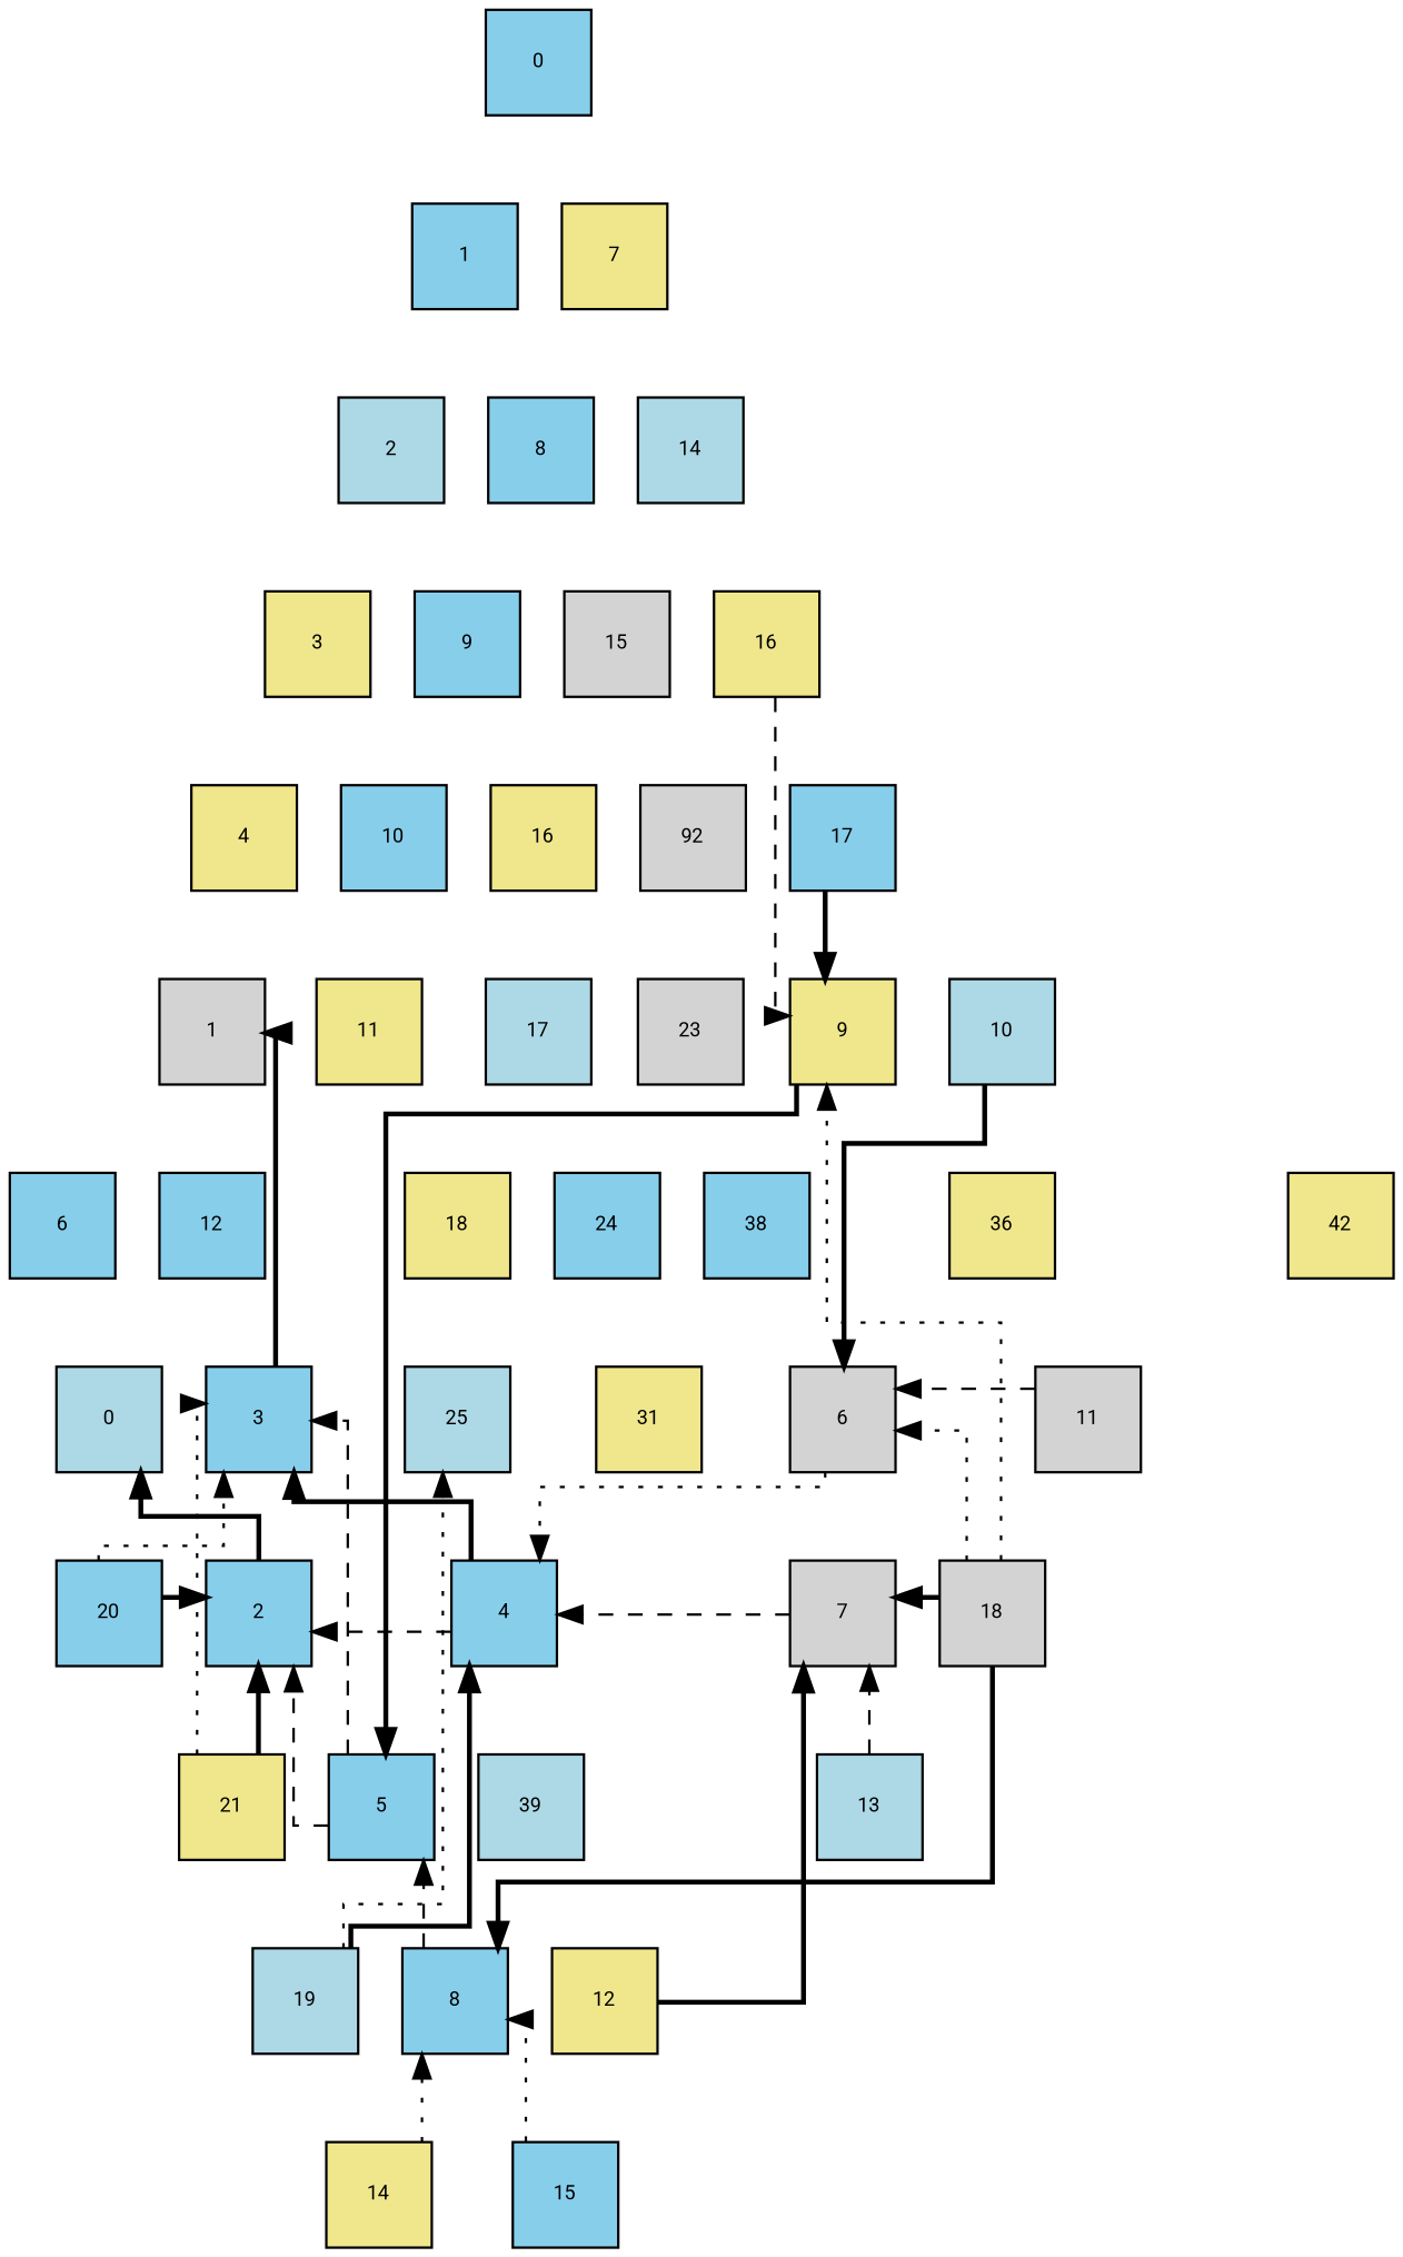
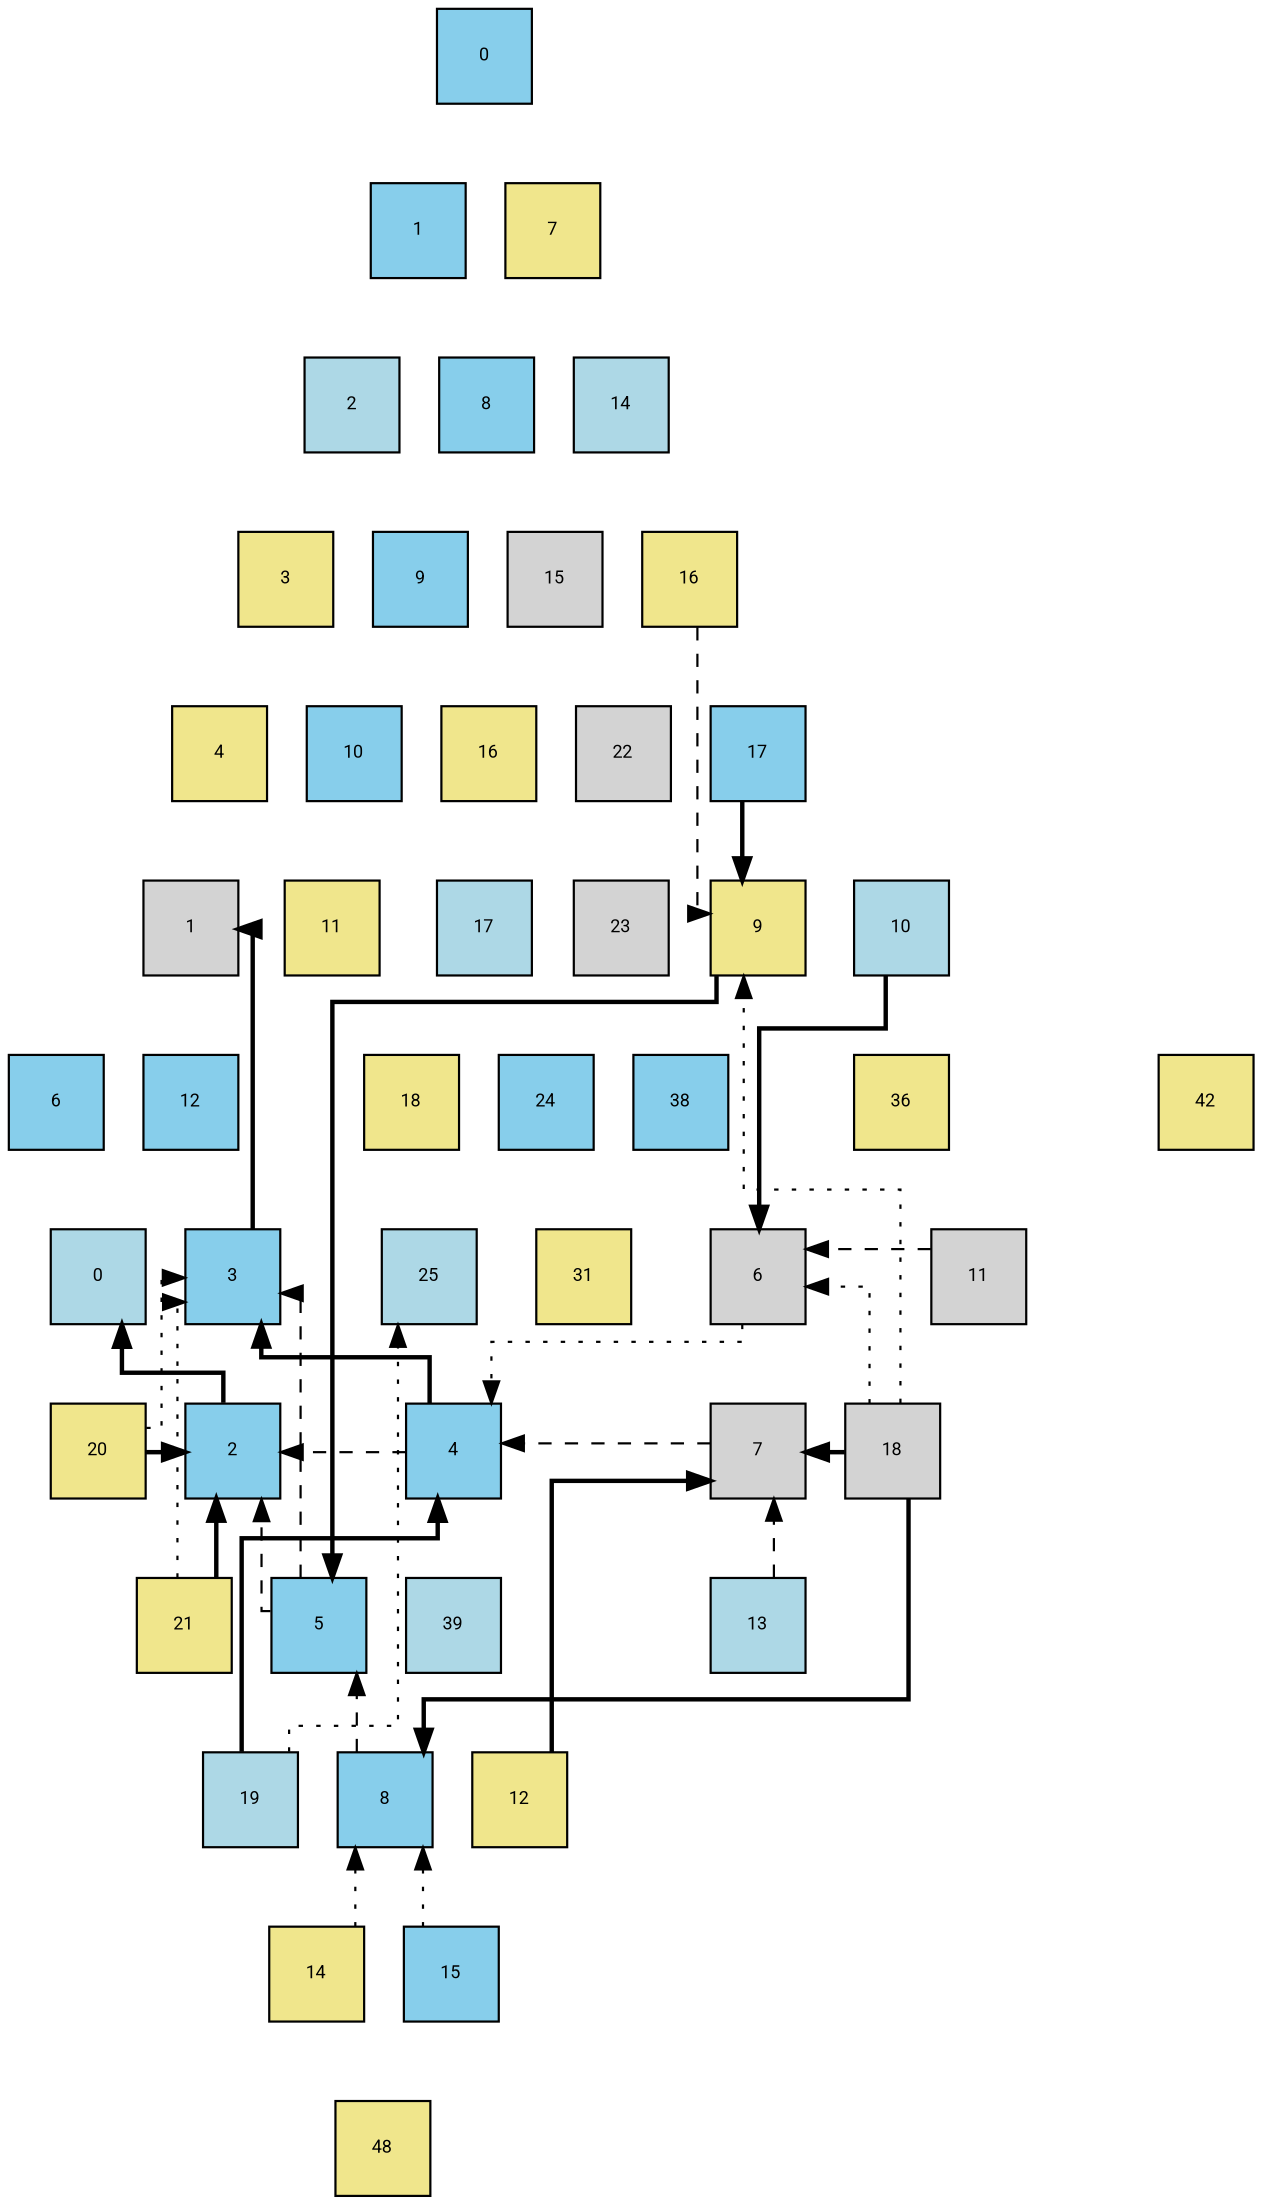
  digraph {
    fontname=Roboto
    rank=same
    rankdir=TB
    splines=ortho
    node [fillcolor=skyblue fixedsize=true fontname=Roboto fontsize=8 shape=square style=filled]
    edge [constraint=true fontname=Roboto style=invis]
    n1 [label=0 width=0.6]
    n2 [label=1 width=0.6]
    n3 [fillcolor=khaki label=7 width=0.6]
    n4 [fillcolor=lightblue label=2 width=0.6]
    n5 [label=8 width=0.6]
    n6 [fillcolor=lightblue label=14 width=0.6]
    n7 [fillcolor=khaki label=3 width=0.6]
    n8 [label=9 width=0.6]
    n9 [fillcolor=lightgrey label=15 width=0.6]
    n10 [fillcolor=khaki label=4 width=0.6]
    n11 [label=10 width=0.6]
    n12 [fillcolor=khaki label=16 width=0.6]
    n13 [fillcolor=lightgrey label=1 width=0.6]
    n14 [fillcolor=khaki label=11 width=0.6]
    n15 [fillcolor=lightblue label=17 width=0.6]
    n16 [label=6 width=0.6]
    n17 [label=12 width=0.6]
    n18 [fillcolor=khaki label=18 width=0.6]
    n19 [fillcolor=lightblue label=0 width=0.6]
    n20 [label=3 width=0.6]
-   n21 [label=20 width=0.6]
+   n21 [fillcolor=khaki label=20 width=0.6]
    n22 [fillcolor=khaki label=16 width=0.6]
-   n23 [fillcolor=lightgrey label=92 width=0.6]
+   n23 [fillcolor=lightgrey label=22 width=0.6]
    n24 [fillcolor=lightgrey label=23 width=0.6]
    n25 [label=24 width=0.6]
    n26 [fillcolor=lightblue label=25 width=0.6]
    n27 [label=2 width=0.6]
    n28 [fillcolor=khaki label=21 width=0.6]
    n29 [label=17 width=0.6]
    n30 [fillcolor=khaki label=9 width=0.6]
    n31 [label=38 width=0.6]
    n32 [fillcolor=khaki label=31 width=0.6]
    n33 [label=4 width=0.6]
    n34 [label=5 width=0.6]
    n35 [fillcolor=lightblue label=19 width=0.6]
    n36 [fillcolor=lightblue label=10 width=0.6]
    n37 [fillcolor=khaki label=36 width=0.6]
    n38 [fillcolor=lightgrey label=6 width=0.6]
    n39 [fillcolor=lightgrey label=7 width=0.6]
    n40 [fillcolor=lightblue label=39 width=0.6]
    n41 [label=8 width=0.6]
    n42 [fillcolor=khaki label=14 width=0.6]
    n43 [fillcolor=khaki label=42 width=0.6]
    n44 [fillcolor=lightgrey label=11 width=0.6]
    n45 [fillcolor=lightgrey label=18 width=0.6]
    n46 [fillcolor=lightblue label=13 width=0.6]
    n47 [fillcolor=khaki label=12 width=0.6]
    n48 [label=15 width=0.6]
+   n49 [fillcolor=khaki label=48 width=0.6]
    n1 -> n2
    n1 -> n3
    n2 -> n4
    n2 -> n5
    n3 -> n5
    n3 -> n6
    n4 -> n7
    n4 -> n8
    n5 -> n8
    n5 -> n9
    n6 -> n9
    n6 -> n22
    n7 -> n10
    n7 -> n11
    n8 -> n11
    n8 -> n12
    n9 -> n12
    n9 -> n23
    n10 -> n13
    n10 -> n14
    n11 -> n14
    n11 -> n15
    n12 -> n15
    n12 -> n24
    n13 -> n16
    n13 -> n17
    n14 -> n17
    n14 -> n18
    n15 -> n18
    n15 -> n25
    n16 -> n19
    n17 -> n19
    n17 -> n20
    n18 -> n20
    n18 -> n26
    n19 -> n21
    n20 -> n13 [constraint=false style=bold]
    n20 -> n21
    n20 -> n27
    n21 -> n20 [constraint=false style=dotted]
    n21 -> n27 [constraint=false style=bold]
    n21 -> n28
    n22 -> n23
    n22 -> n29
    n22 -> n30 [constraint=false style=dashed]
    n23 -> n24
    n23 -> n30
    n24 -> n25
    n24 -> n31
    n25 -> n26
    n25 -> n32
    n26 -> n27
    n26 -> n33
    n27 -> n19 [constraint=false style=bold]
    n27 -> n28
    n27 -> n34
    n28 -> n20 [constraint=false style=dotted]
    n28 -> n27 [constraint=false style=bold]
    n28 -> n35
    n29 -> n30 [constraint=false style=bold]
    n29 -> n30
    n29 -> n36
    n30 -> n31
    n30 -> n34 [constraint=false style=bold]
    n30 -> n37
    n31 -> n32
    n31 -> n38
    n32 -> n33
    n32 -> n39
    n33 -> n20 [constraint=false style=bold]
    n33 -> n27 [constraint=false style=dashed]
    n33 -> n34
    n33 -> n40
    n34 -> n20 [constraint=false style=dashed]
    n34 -> n27 [constraint=false style=dashed]
    n34 -> n35
    n34 -> n41
    n35 -> n26 [constraint=false style=dotted]
    n35 -> n33 [constraint=false style=bold]
    n35 -> n42
    n36 -> n37
    n36 -> n38 [constraint=false style=bold]
    n36 -> n43
    n37 -> n38
    n37 -> n44
    n38 -> n33 [constraint=false style=dotted]
    n38 -> n39
    n38 -> n45
    n39 -> n33 [constraint=false style=dashed]
    n39 -> n40
    n39 -> n46
    n40 -> n41
    n40 -> n47
    n41 -> n34 [constraint=false style=dashed]
    n41 -> n42
    n41 -> n48
    n42 -> n41 [constraint=false style=dotted]
+   n42 -> n49
    n43 -> n44
    n44 -> n38 [constraint=false style=dashed]
    n44 -> n45
    n45 -> n30 [constraint=false style=dotted]
    n45 -> n38 [constraint=false style=dotted]
    n45 -> n39 [constraint=false style=bold]
    n45 -> n41 [constraint=false style=bold]
    n45 -> n46
    n46 -> n39 [constraint=false style=dashed]
    n46 -> n47
    n47 -> n39 [constraint=false style=bold]
    n47 -> n48
    n48 -> n41 [constraint=false style=dotted]
+   n48 -> n49
  }
